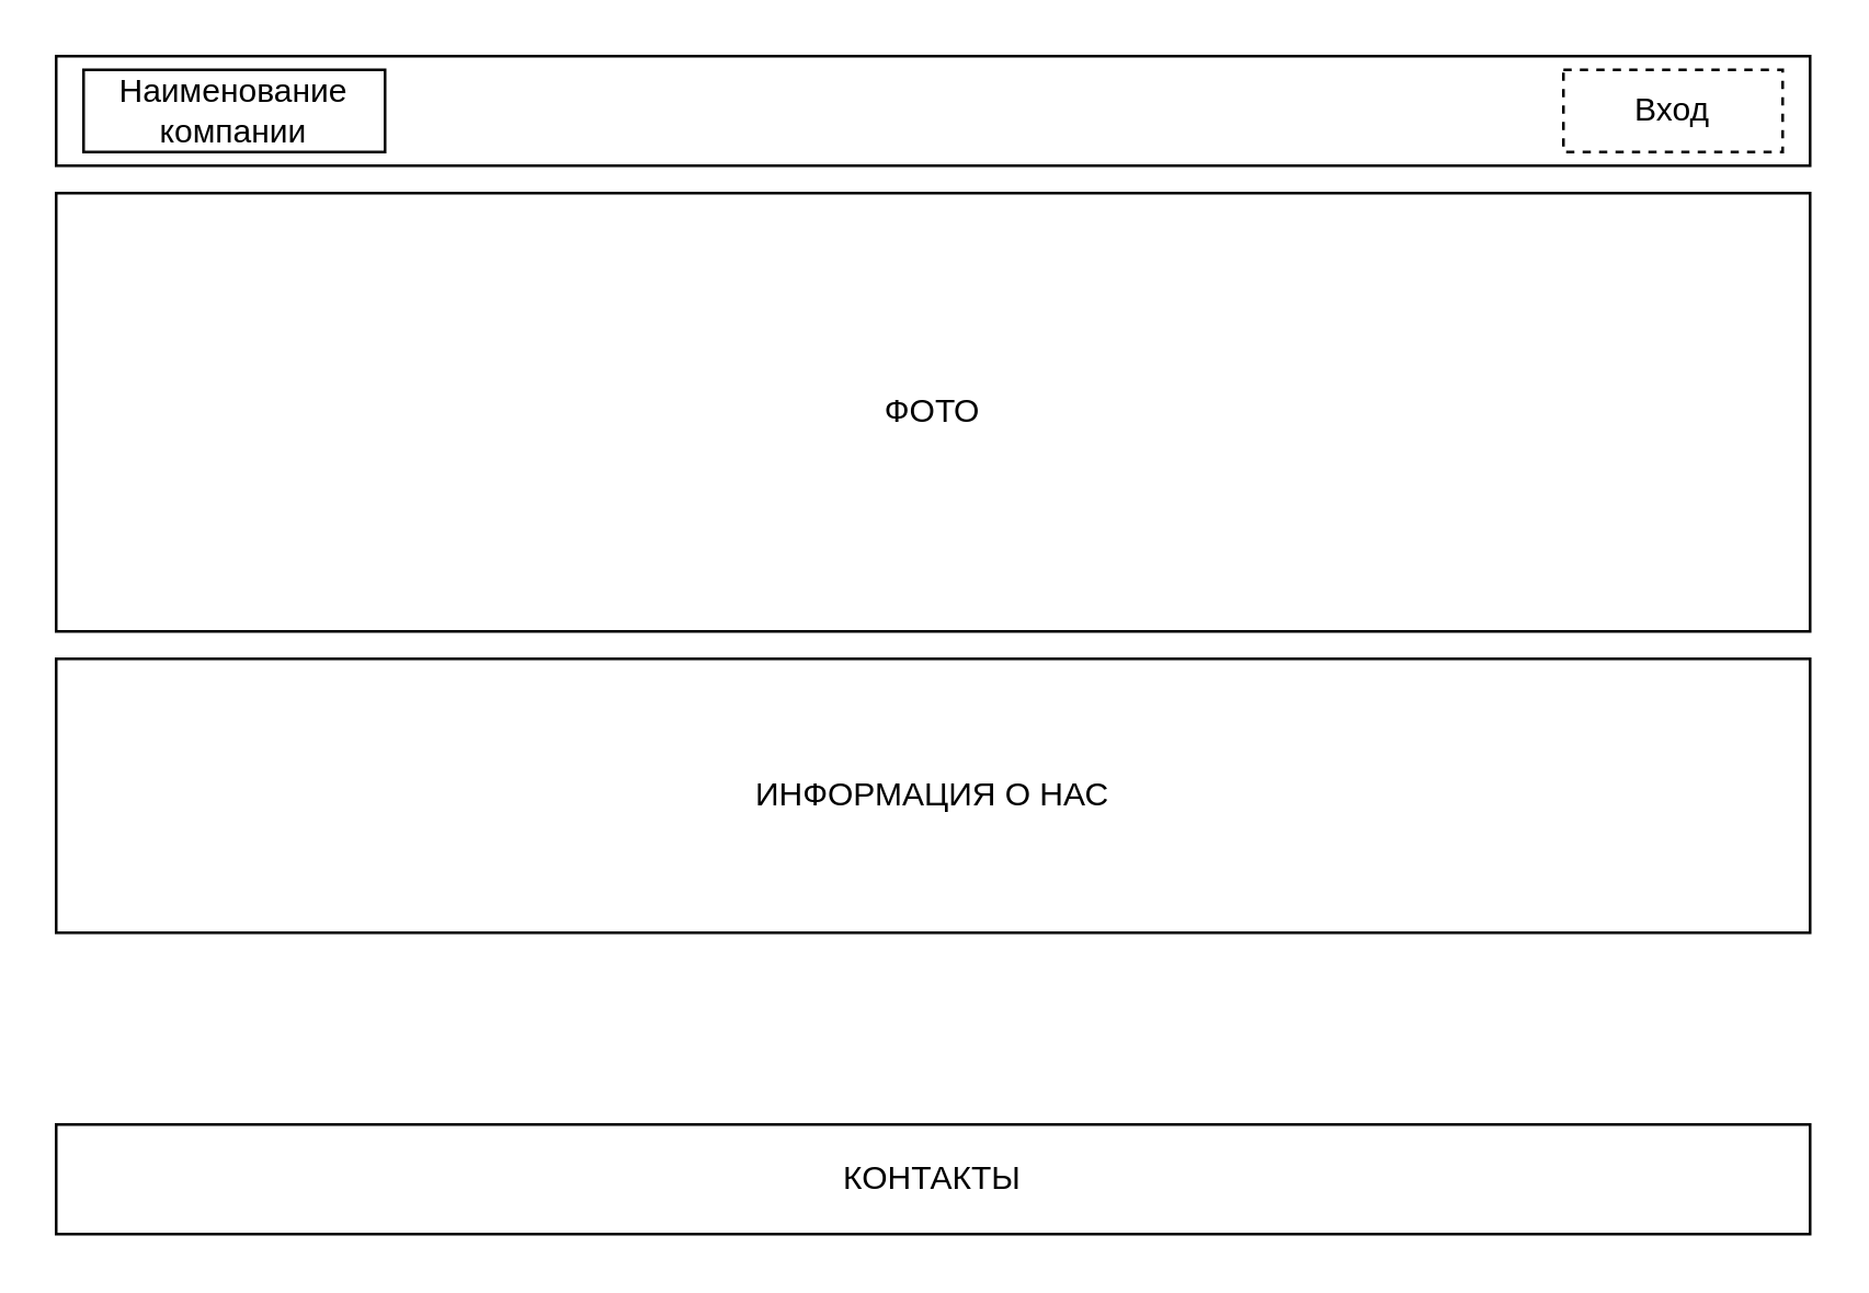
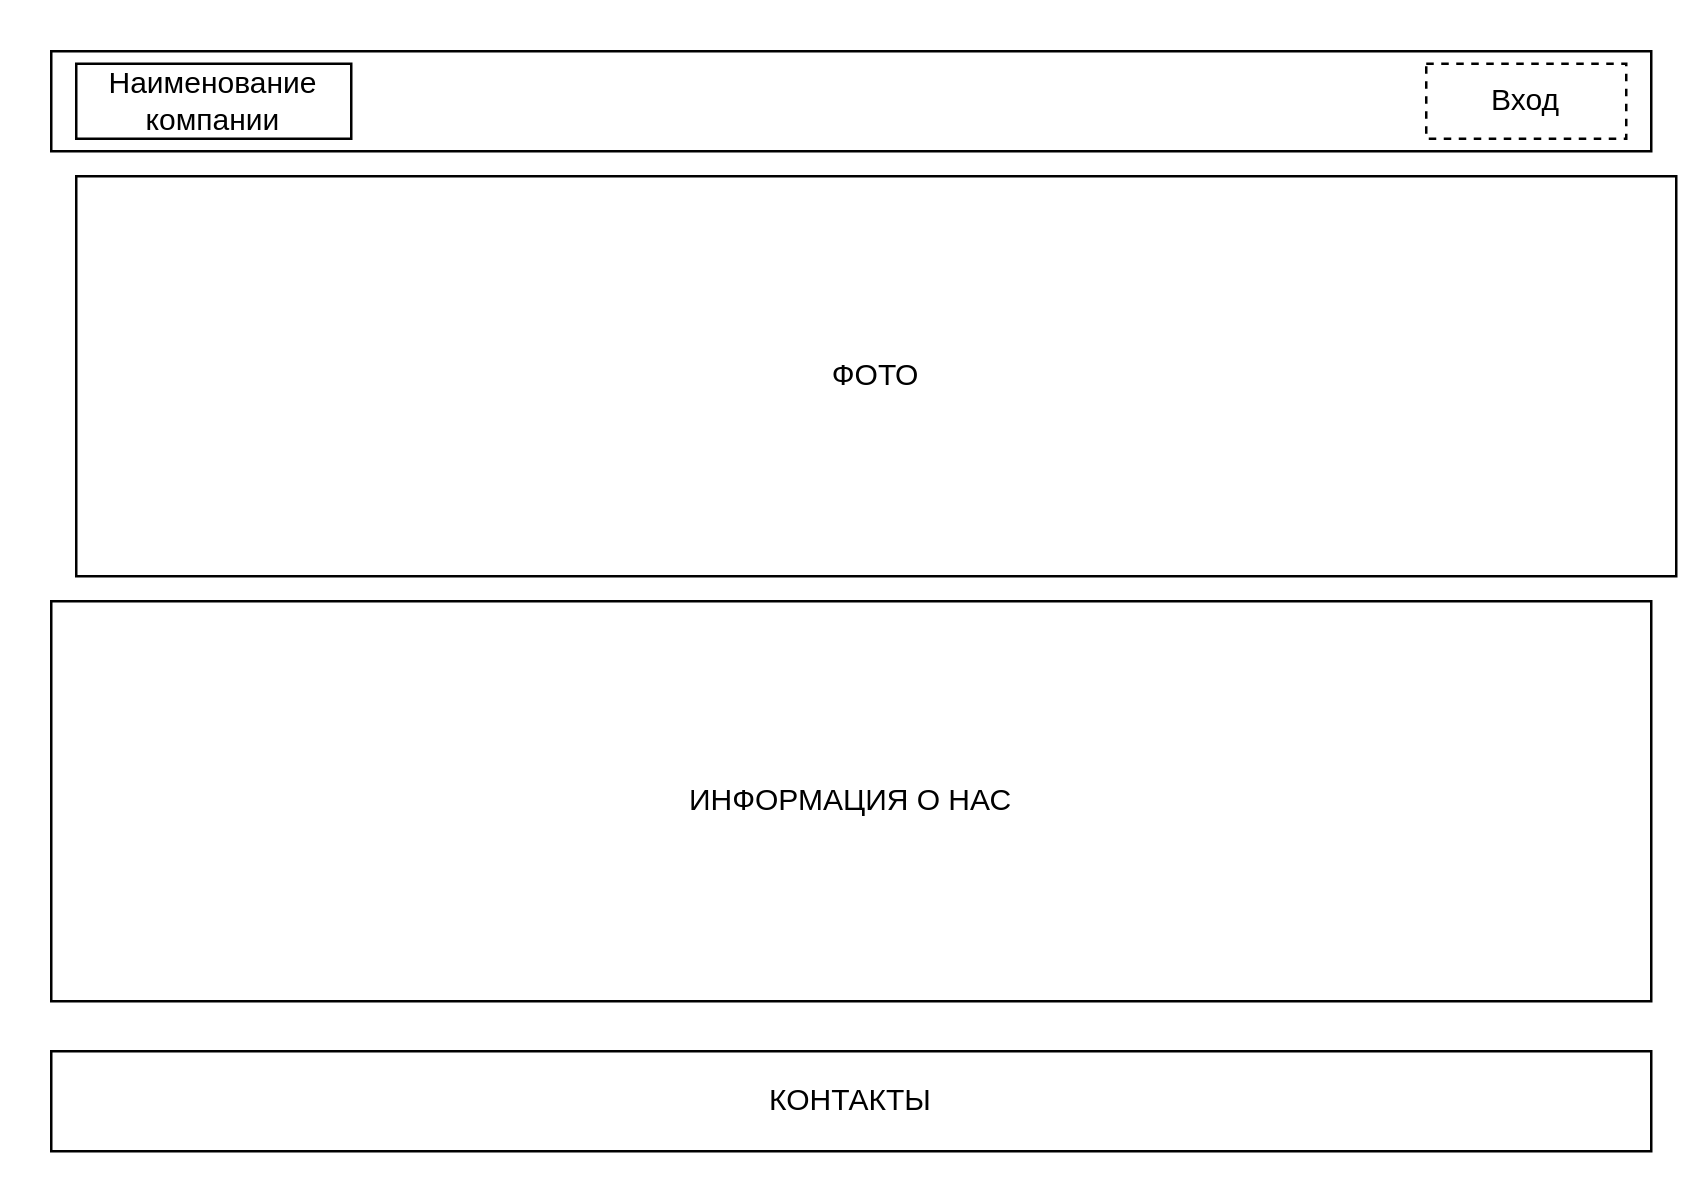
  <mxCell id="0" />
  <mxCell id="1" parent="0" />
  <mxCell id="2" value="" style="rounded=0;whiteSpace=wrap;html=1;" vertex="1" parent="1"><mxGeometry x="20" y="20" width="640" height="40" as="geometry" /></mxCell>
  <mxCell id="3" value="Вход" style="rounded=0;whiteSpace=wrap;html=1;dashed=1;" vertex="1" parent="1"><mxGeometry x="570" y="25" width="80" height="30" as="geometry" /></mxCell>
  <mxCell id="4" value="Наименование компании" style="rounded=0;whiteSpace=wrap;html=1;" vertex="1" parent="1"><mxGeometry x="30" y="25" width="110" height="30" as="geometry" /></mxCell>
- <mxCell id="5" value="ФОТО" style="rounded=0;whiteSpace=wrap;html=1;" vertex="1" parent="1"><mxGeometry x="20" y="70" width="640" height="160" as="geometry" /></mxCell>
- <mxCell id="6" value="ИНФОРМАЦИЯ О НАС" style="rounded=0;whiteSpace=wrap;html=1;" vertex="1" parent="1"><mxGeometry x="20" y="240" width="640" height="100" as="geometry" /></mxCell>
- <mxCell id="7" value="КОНТАКТЫ" style="rounded=0;whiteSpace=wrap;html=1;" vertex="1" parent="1"><mxGeometry x="20" y="410" width="640" height="40" as="geometry" /></mxCell>
+ <mxCell id="5" value="ФОТО" style="rounded=0;whiteSpace=wrap;html=1;" vertex="1" parent="1"><mxGeometry x="30" y="70" width="640" height="160" as="geometry" /></mxCell>
+ <mxCell id="6" value="ИНФОРМАЦИЯ О НАС" style="rounded=0;whiteSpace=wrap;html=1;" vertex="1" parent="1"><mxGeometry x="20" y="240" width="640" height="160" as="geometry" /></mxCell>
+ <mxCell id="7" value="КОНТАКТЫ" style="rounded=0;whiteSpace=wrap;html=1;" vertex="1" parent="1"><mxGeometry x="20" y="420" width="640" height="40" as="geometry" /></mxCell>
